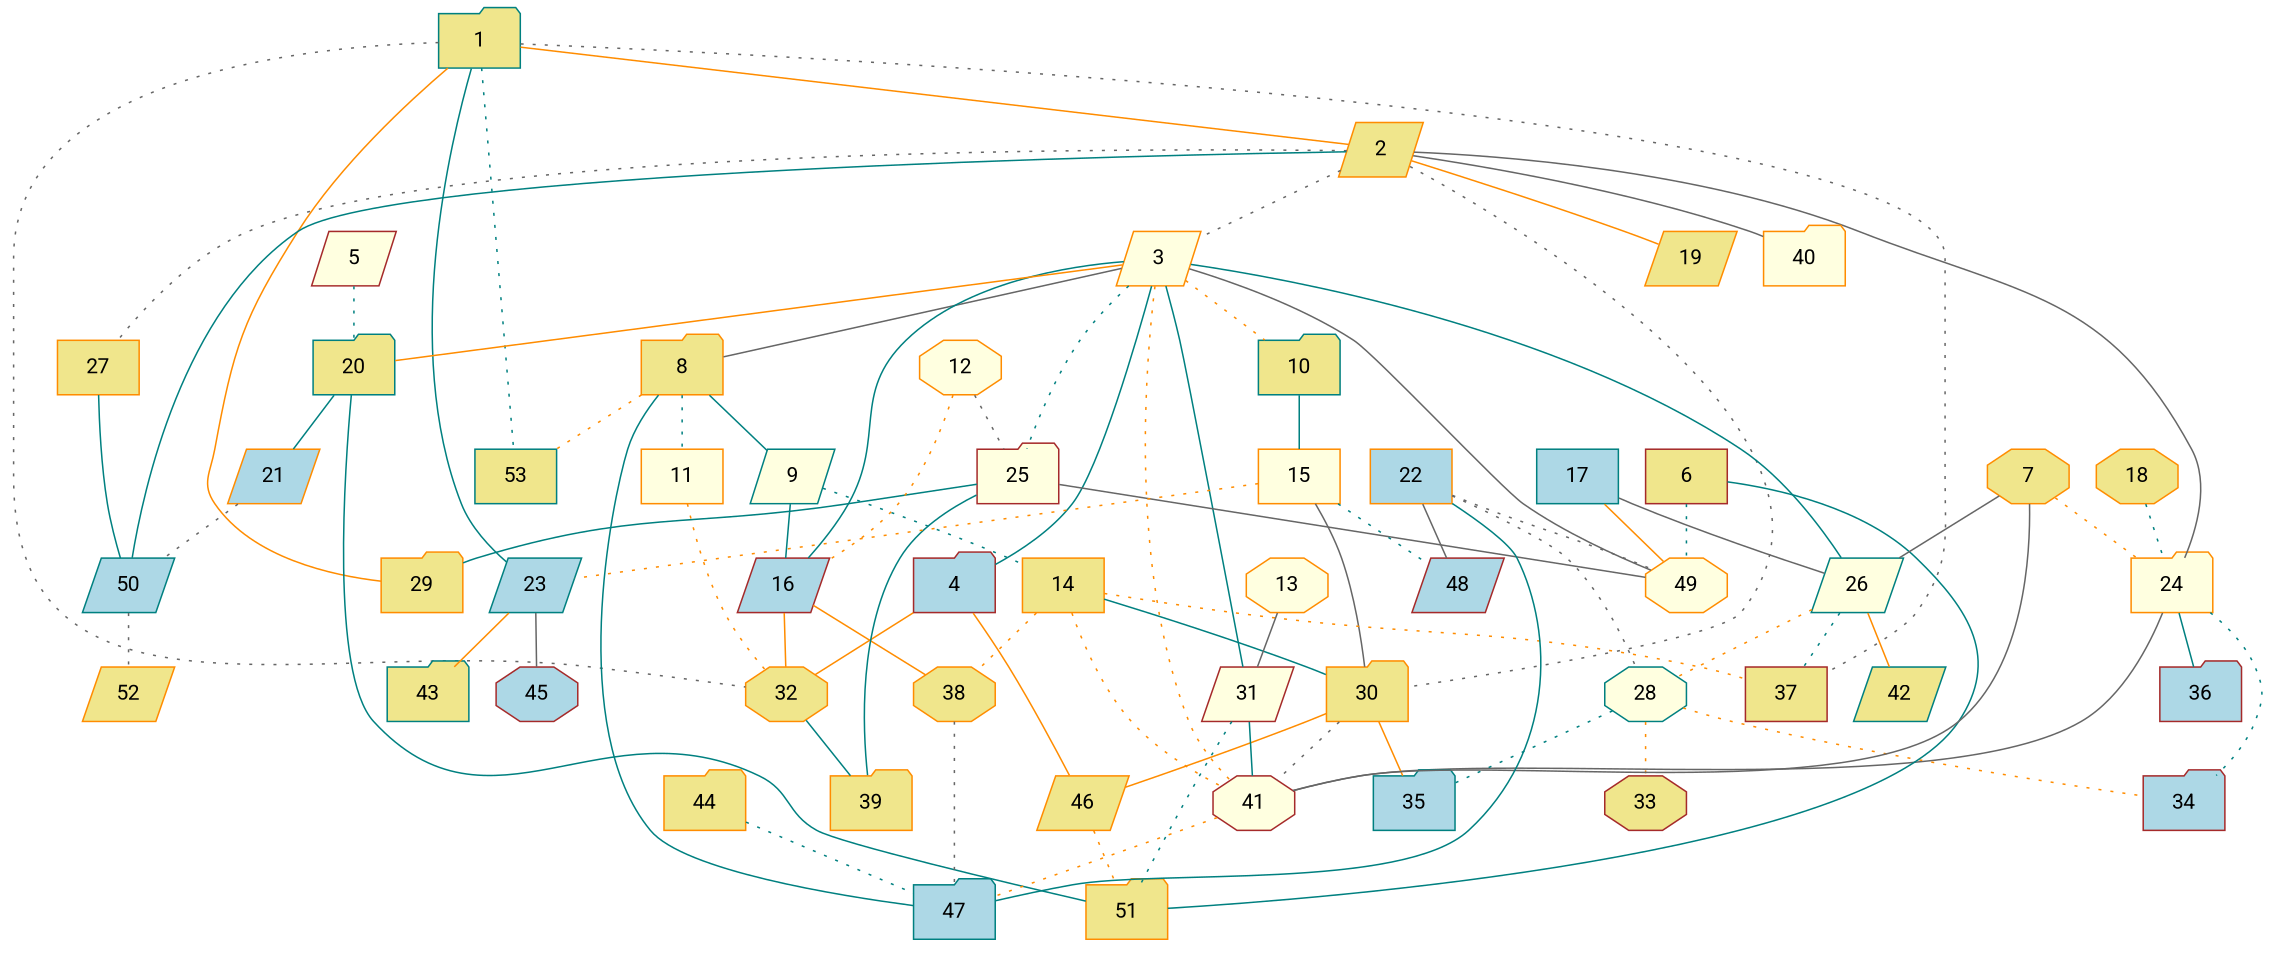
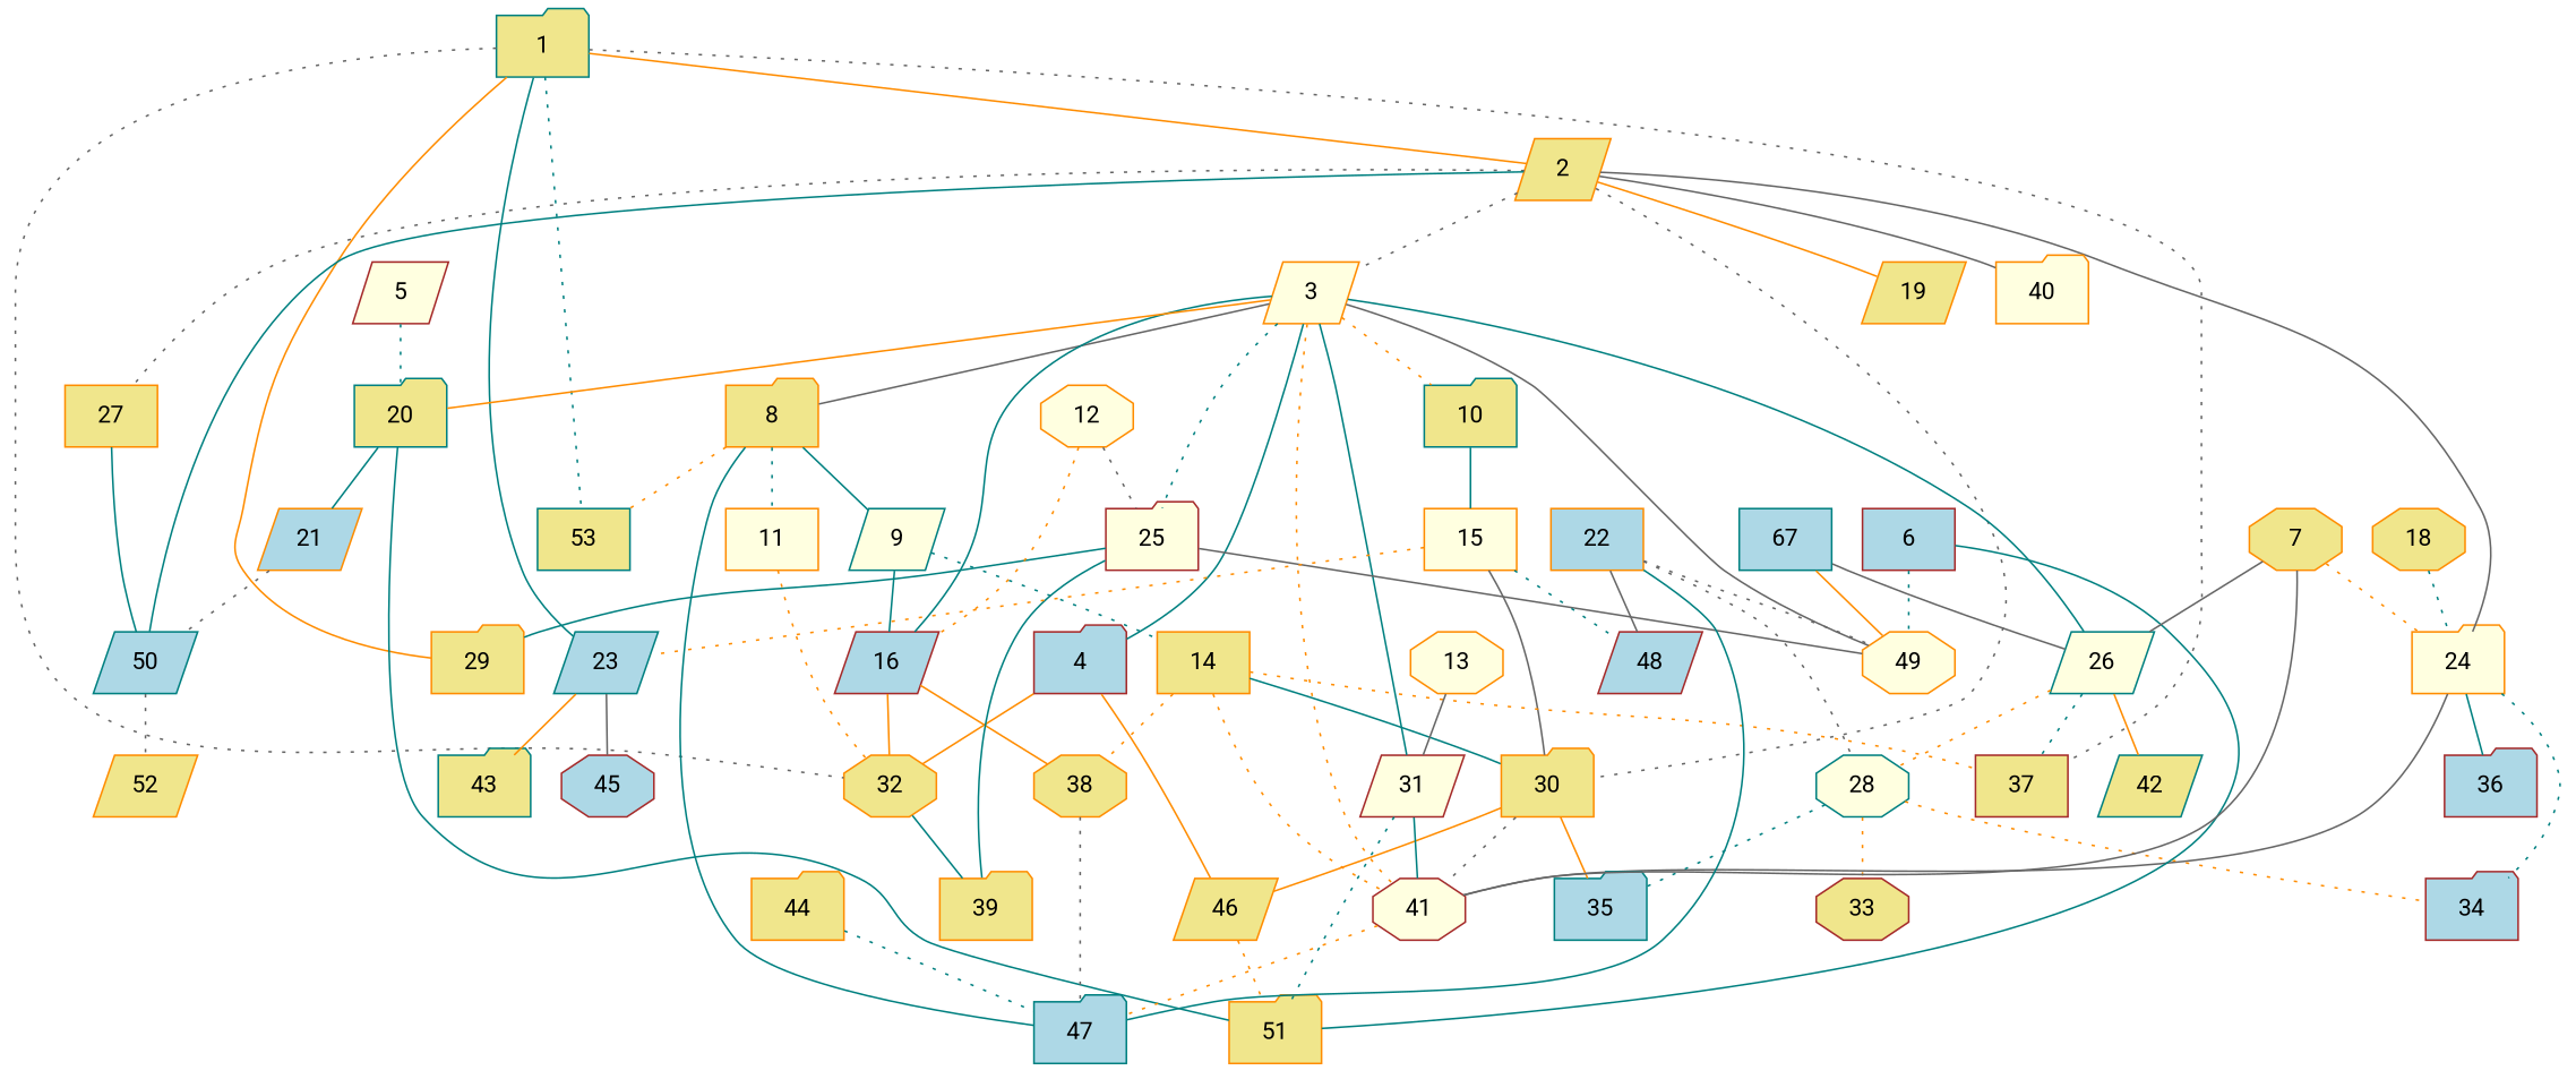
  graph {
    fontname=Roboto
    node [color=darkorange fillcolor=khaki fontname=Roboto shape=folder style=filled]
    edge [color=teal fontname=Roboto style=solid weight=1.0]
    1 [color=teal]
    2 [shape=parallelogram]
    23 [color=teal fillcolor=lightblue shape=parallelogram]
    29
    32 [shape=octagon]
    37 [color=brown shape=box]
    53 [color=teal shape=box]
    3 [fillcolor=lightyellow shape=parallelogram]
    19 [shape=parallelogram]
    24 [fillcolor=lightyellow]
    27 [shape=box]
    30
    40 [fillcolor=lightyellow]
    50 [color=teal fillcolor=lightblue shape=parallelogram]
    43 [color=teal]
    45 [color=brown fillcolor=lightblue shape=octagon]
    39
    4 [color=brown fillcolor=lightblue]
    8
    10 [color=teal]
    16 [color=brown fillcolor=lightblue shape=parallelogram]
    20 [color=teal]
    26 [color=teal fillcolor=lightyellow shape=parallelogram]
    31 [color=brown fillcolor=lightyellow shape=parallelogram]
    41 [color=brown fillcolor=lightyellow shape=octagon]
    49 [fillcolor=lightyellow shape=octagon]
    25 [color=brown fillcolor=lightyellow]
    21 [fillcolor=lightblue shape=parallelogram]
    34 [color=brown fillcolor=lightblue]
    36 [color=brown fillcolor=lightblue]
    46 [shape=parallelogram]
    35 [color=teal fillcolor=lightblue]
    52 [shape=parallelogram]
    9 [color=teal fillcolor=lightyellow shape=parallelogram]
    11 [fillcolor=lightyellow shape=box]
    47 [color=teal fillcolor=lightblue]
    15 [fillcolor=lightyellow shape=box]
    38 [shape=octagon]
    51
    28 [color=teal fillcolor=lightyellow shape=octagon]
    42 [color=teal shape=parallelogram]
    5 [color=brown fillcolor=lightyellow shape=parallelogram]
-   6 [color=brown shape=box]
+   6 [color=brown fillcolor=lightblue shape=box]
    7 [shape=octagon]
    14 [shape=box]
    48 [color=brown fillcolor=lightblue shape=parallelogram]
    12 [fillcolor=lightyellow shape=octagon]
    13 [fillcolor=lightyellow shape=octagon]
-   17 [color=teal fillcolor=lightblue shape=box]
+   17 [color=teal fillcolor=lightblue shape=box label=67]
    18 [shape=octagon]
    22 [fillcolor=lightblue shape=box]
    33 [color=brown shape=octagon]
    44
    1 -- 2 [color=darkorange]
    1 -- 23
    1 -- 29 [color=darkorange]
    1 -- 32 [color=gray40 style=dotted]
    1 -- 37 [color=gray40 style=dotted]
    1 -- 53 [style=dotted]
    2 -- 3 [color=gray40 style=dotted]
    2 -- 19 [color=darkorange]
    2 -- 24 [color=gray40]
    2 -- 27 [color=gray40 style=dotted]
    2 -- 30 [color=gray40 style=dotted]
    2 -- 40 [color=gray40]
    2 -- 50
    23 -- 43 [color=darkorange]
    23 -- 45 [color=gray40]
    32 -- 39 [weight=2.0]
    3 -- 4
    3 -- 8 [color=gray40]
    3 -- 10 [color=darkorange style=dotted]
    3 -- 16
    3 -- 20 [color=darkorange]
    3 -- 26
    3 -- 31
    3 -- 41 [color=darkorange style=dotted]
    3 -- 49 [color=gray40]
    3 -- 25 [style=dotted]
    24 -- 41 [color=gray40]
    24 -- 34 [style=dotted]
    24 -- 36
    27 -- 50
    30 -- 41 [color=gray40 style=dotted]
    30 -- 46 [color=darkorange]
    30 -- 35 [color=darkorange]
    50 -- 52 [color=gray40 style=dotted]
    4 -- 32 [color=darkorange]
    4 -- 46 [color=darkorange]
    8 -- 53 [color=darkorange style=dotted]
    8 -- 9
    8 -- 11 [style=dotted]
    8 -- 47
    10 -- 15
    16 -- 32 [color=darkorange]
    16 -- 38 [color=darkorange]
    20 -- 21
    20 -- 51
    26 -- 37 [style=dotted]
    26 -- 28 [color=darkorange style=dotted]
    26 -- 42 [color=darkorange]
    31 -- 41
    31 -- 51 [style=dotted]
    41 -- 47 [color=darkorange style=dotted]
    25 -- 29
    25 -- 39
    25 -- 49 [color=gray40]
    21 -- 50 [color=gray40 style=dotted]
    46 -- 51 [color=darkorange style=dotted]
    9 -- 16
    9 -- 14 [style=dotted]
    11 -- 32 [color=darkorange style=dotted]
    15 -- 23 [color=darkorange style=dotted]
    15 -- 30 [color=gray40]
    15 -- 48 [style=dotted]
    38 -- 47 [color=gray40 style=dotted]
    28 -- 34 [color=darkorange style=dotted]
    28 -- 35 [style=dotted]
    28 -- 33 [color=darkorange style=dotted]
    5 -- 20 [style=dotted]
    6 -- 49 [style=dotted]
    6 -- 51
    7 -- 24 [color=darkorange style=dotted]
    7 -- 26 [color=gray40]
    7 -- 41 [color=gray40]
    14 -- 37 [color=darkorange style=dotted]
    14 -- 30
    14 -- 41 [color=darkorange style=dotted]
    14 -- 38 [color=darkorange style=dotted]
    12 -- 16 [color=darkorange style=dotted]
    12 -- 25 [color=gray40 style=dotted]
    13 -- 31 [color=gray40]
    17 -- 26 [color=gray40]
    17 -- 49 [color=darkorange]
    18 -- 24 [style=dotted]
    22 -- 49 [color=gray40 style=dotted]
    22 -- 47
    22 -- 28 [color=gray40 style=dotted]
    22 -- 48 [color=gray40]
    44 -- 47 [style=dotted]
  }
